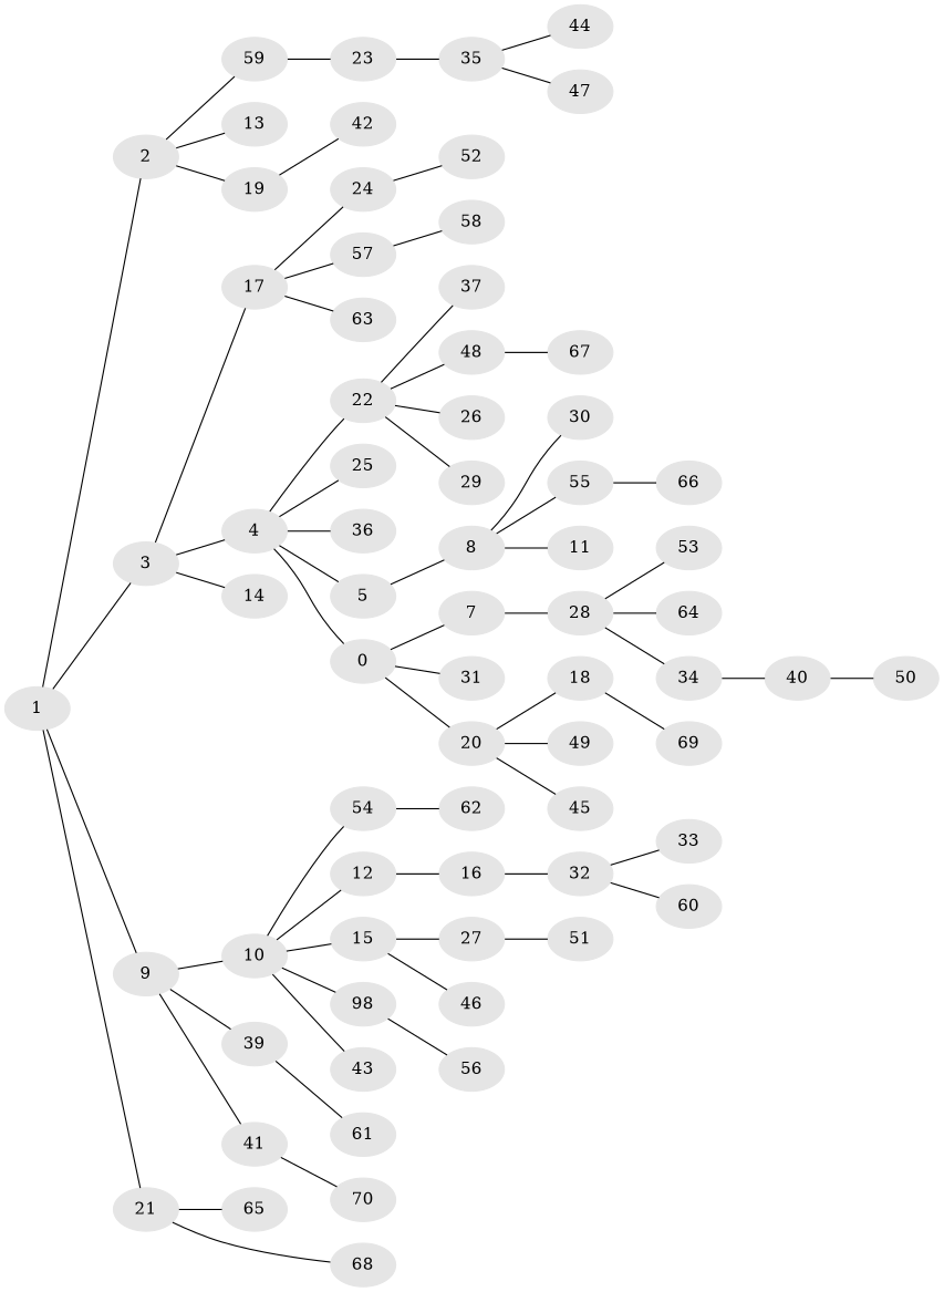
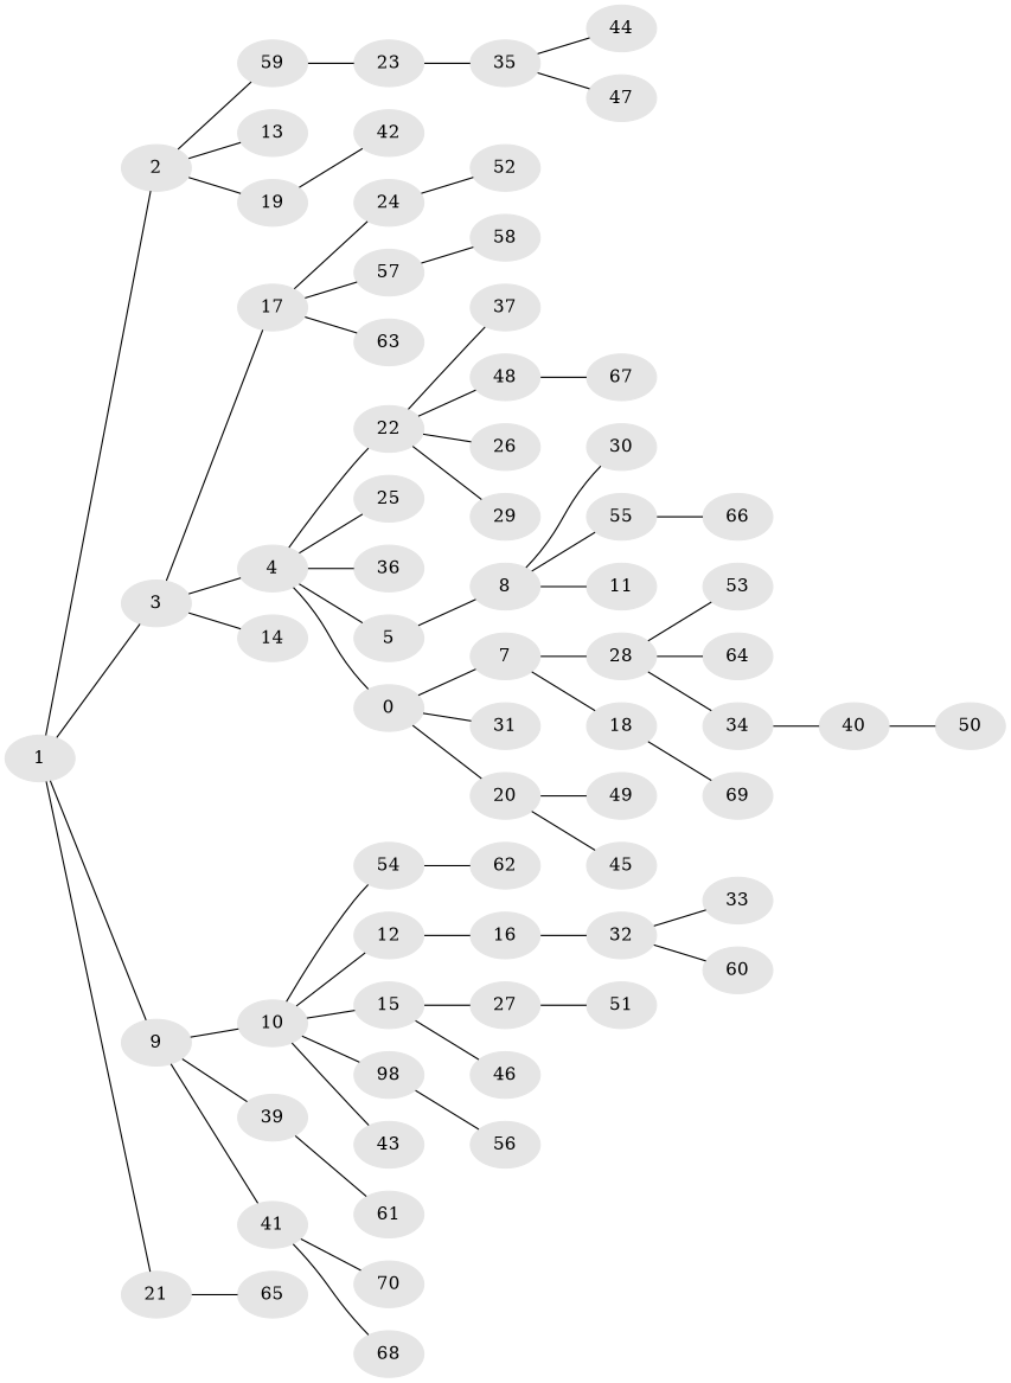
  graph {
    rankdir=LR
    node [color=gray90 style=filled]
    1
    2
    3
    9
    21
    13
    19
    59
    4
    14
    17
    10
    39
    41
    65
    68
    42
    23
    5
    n20 [label=0]
    22
    25
    36
    24
    57
    63
    8
    7
    20
    31
    26
    29
    37
    48
    35
    11
    30
    55
    18
    28
    45
    49
    69
    34
    53
    64
    66
    12
    15
    n50 [label=98]
    43
    54
    61
    70
    16
    27
    46
    56
    62
    32
    51
    33
    60
    52
    58
    67
    44
    47
    40
    50
    1 -- 2
    1 -- 3
    1 -- 9
    1 -- 21
    2 -- 13
    2 -- 19
    2 -- 59
    3 -- 4
    3 -- 14
    3 -- 17
    9 -- 10
    9 -- 39
    9 -- 41
    21 -- 65
-   21 -- 68
+   41 -- 68
    19 -- 42
    59 -- 23
    4 -- 5
    4 -- n20
    4 -- 22
    4 -- 25
    4 -- 36
    17 -- 24
    17 -- 57
    17 -- 63
    10 -- 12
    10 -- 15
    10 -- n50
    10 -- 43
    10 -- 54
    39 -- 61
    41 -- 70
    23 -- 35
    5 -- 8
    n20 -- 7
    n20 -- 20
    n20 -- 31
    22 -- 26
    22 -- 29
    22 -- 37
    22 -- 48
    24 -- 52
    57 -- 58
    8 -- 11
    8 -- 30
    8 -- 55
-   20 -- 18
+   7 -- 18
    7 -- 28
    20 -- 45
    20 -- 49
    48 -- 67
    35 -- 44
    35 -- 47
    55 -- 66
    18 -- 69
    28 -- 34
    28 -- 53
    28 -- 64
    34 -- 40
    12 -- 16
    15 -- 27
    15 -- 46
    n50 -- 56
    54 -- 62
    16 -- 32
    27 -- 51
    32 -- 33
    32 -- 60
    40 -- 50
  }
